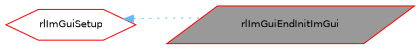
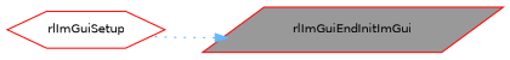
  digraph {
    rankdir=RL
    node [color=red fontname=Helvetica fontsize=10 style=filled]
    n1 [fillcolor=grey60 fontcolor=black height=0.2 label=rlImGuiEndInitImGui shape=parallelogram width=0.4]
    n2 [fillcolor=white height=0.2 label=rlImGuiSetup shape=hexagon width=0.4]
-   n2 -> n1 [color=steelblue1 dir=back fontname=Helvetica fontsize=10 labelfontname=Helvetica labelfontsize=10 style=dotted]
+   n1 -> n2 [color=steelblue1 dir=back fontname=Helvetica fontsize=10 labelfontname=Helvetica labelfontsize=10 style=dotted]
  }
